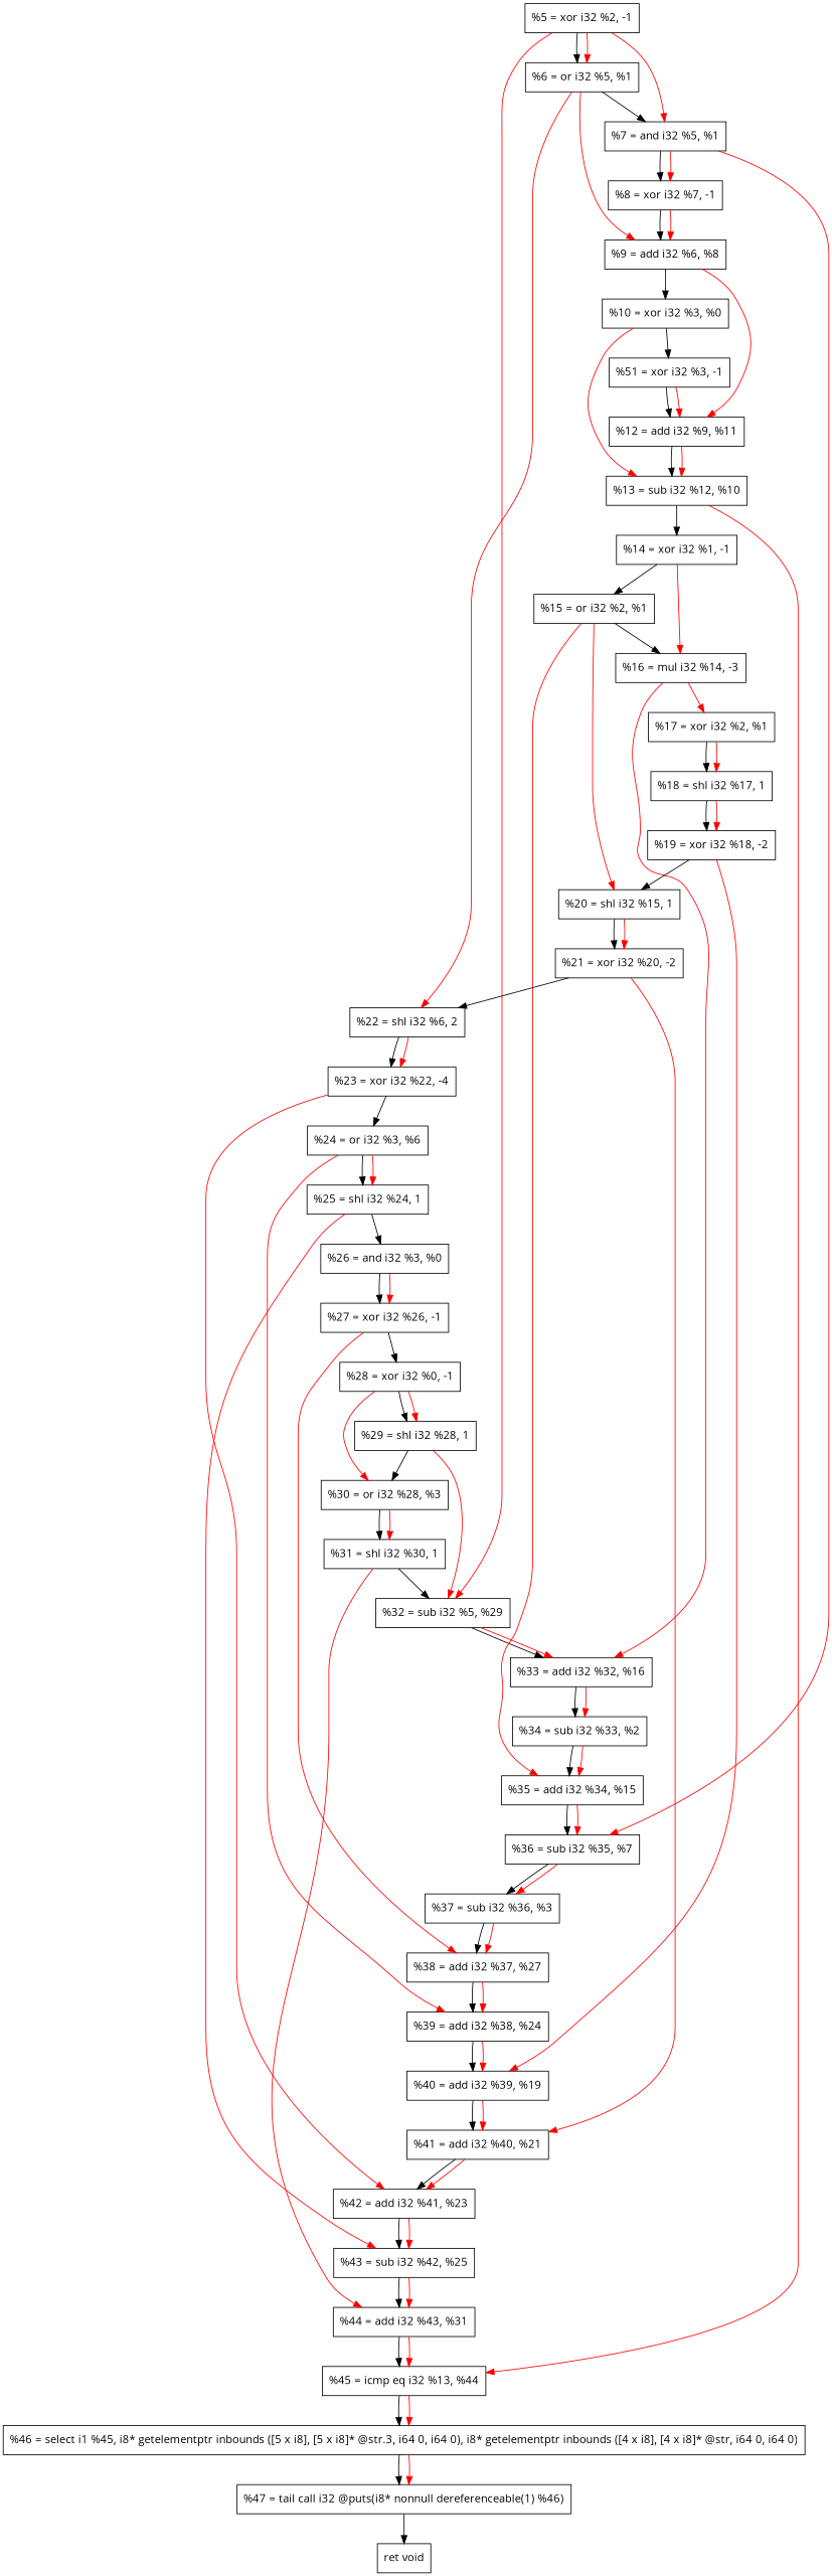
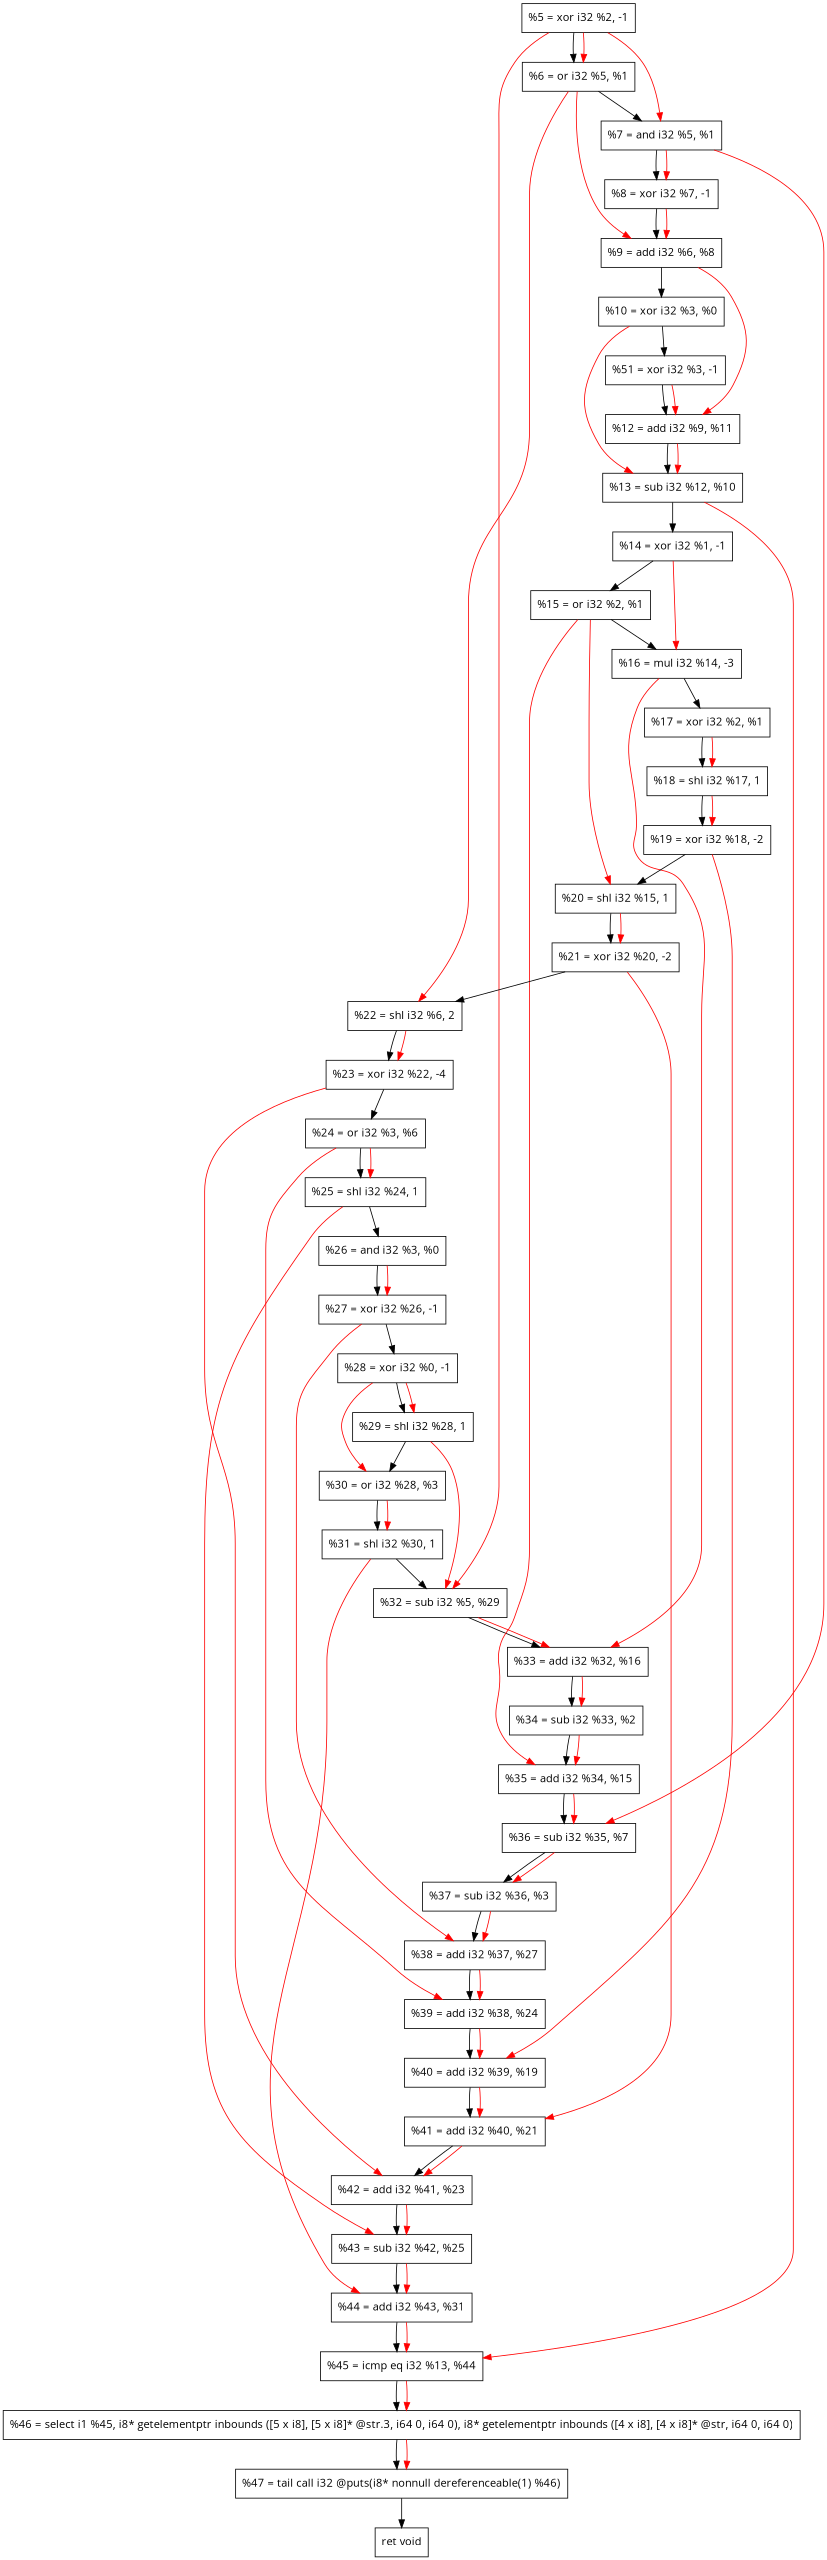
  digraph {
    fontname="Open Sans"
    node [fontname="Open Sans" shape=record]
    edge [fontname="Open Sans" color=red]
    n1 [label="  %5 = xor i32 %2, -1"]
    n2 [label="  %6 = or i32 %5, %1"]
    n3 [label="  %7 = and i32 %5, %1"]
    n4 [label="  %32 = sub i32 %5, %29"]
    n5 [label="  %9 = add i32 %6, %8"]
    n6 [label="  %22 = shl i32 %6, 2"]
    n7 [label="  %8 = xor i32 %7, -1"]
    n8 [label="  %36 = sub i32 %35, %7"]
    n9 [label="  %33 = add i32 %32, %16"]
    n10 [label="  %10 = xor i32 %3, %0"]
    n11 [label="  %12 = add i32 %9, %11"]
    n12 [label="  %23 = xor i32 %22, -4"]
    n13 [label="  %37 = sub i32 %36, %3"]
    n14 [label="%51 = xor i32 %3, -1"]
    n15 [label="  %13 = sub i32 %12, %10"]
    n16 [label="  %14 = xor i32 %1, -1"]
    n17 [label="  %45 = icmp eq i32 %13, %44"]
    n18 [label="  %15 = or i32 %2, %1"]
    n19 [label="  %16 = mul i32 %14, -3"]
    n20 [label="  %46 = select i1 %45, i8* getelementptr inbounds ([5 x i8], [5 x i8]* @str.3, i64 0, i64 0), i8* getelementptr inbounds ([4 x i8], [4 x i8]* @str, i64 0, i64 0)"]
    n21 [label="  %20 = shl i32 %15, 1"]
    n22 [label="  %35 = add i32 %34, %15"]
    n23 [label="  %17 = xor i32 %2, %1"]
    n24 [label="  %21 = xor i32 %20, -2"]
    n25 [label="  %18 = shl i32 %17, 1"]
    n26 [label="  %34 = sub i32 %33, %2"]
    n27 [label="  %19 = xor i32 %18, -2"]
    n28 [label="  %40 = add i32 %39, %19"]
    n29 [label="  %41 = add i32 %40, %21"]
    n30 [label="  %42 = add i32 %41, %23"]
    n31 [label="%24 = or i32 %3, %6"]
    n32 [label="  %25 = shl i32 %24, 1"]
    n33 [label="  %39 = add i32 %38, %24"]
    n34 [label="  %43 = sub i32 %42, %25"]
    n35 [label="  %26 = and i32 %3, %0"]
    n36 [label="  %27 = xor i32 %26, -1"]
    n37 [label="  %44 = add i32 %43, %31"]
    n38 [label="  %28 = xor i32 %0, -1"]
    n39 [label="  %38 = add i32 %37, %27"]
    n40 [label="  %29 = shl i32 %28, 1"]
    n41 [label="  %30 = or i32 %28, %3"]
    n42 [label="  %31 = shl i32 %30, 1"]
    n43 [label="  %47 = tail call i32 @puts(i8* nonnull dereferenceable(1) %46)"]
    n44 [label="  ret void"]
    n1 -> n2 [color=""]
    n1 -> n2
    n1 -> n3
    n1 -> n4
    n2 -> n3 [color=""]
    n2 -> n5
    n2 -> n6
    n3 -> n7 [color=""]
    n3 -> n7
    n3 -> n8
    n4 -> n9 [color=""]
    n4 -> n9
    n5 -> n10 [color=""]
    n5 -> n11
    n6 -> n12 [color=""]
    n6 -> n12
    n7 -> n5 [color=""]
    n7 -> n5
    n8 -> n13 [color=""]
    n8 -> n13
    n9 -> n26 [color=""]
    n9 -> n26
    n10 -> n14 [color=""]
    n10 -> n15
    n11 -> n15 [color=""]
    n11 -> n15
    n12 -> n30
    n12 -> n31 [color=""]
    n13 -> n39 [color=""]
    n13 -> n39
    n14 -> n11 [color=""]
    n14 -> n11
    n15 -> n16 [color=""]
    n15 -> n17
    n16 -> n18 [color=""]
    n16 -> n19
    n17 -> n20 [color=""]
    n17 -> n20
    n18 -> n19 [color=""]
    n18 -> n21
    n18 -> n22
    n19 -> n9
-   n19 -> n23
+   n19 -> n23 [color=""]
    n20 -> n43 [color=""]
    n20 -> n43
    n21 -> n24 [color=""]
    n21 -> n24
    n22 -> n8 [color=""]
    n22 -> n8
    n23 -> n25 [color=""]
    n23 -> n25
    n24 -> n6 [color=""]
    n24 -> n29
    n25 -> n27 [color=""]
    n25 -> n27
    n26 -> n22 [color=""]
    n26 -> n22
    n27 -> n21 [color=""]
    n27 -> n28
    n28 -> n29 [color=""]
    n28 -> n29
    n29 -> n30 [color=""]
    n29 -> n30
    n30 -> n34 [color=""]
    n30 -> n34
    n31 -> n32 [color=""]
    n31 -> n32
    n31 -> n33
    n32 -> n34
    n32 -> n35 [color=""]
    n33 -> n28 [color=""]
    n33 -> n28
    n34 -> n37 [color=""]
    n34 -> n37
    n35 -> n36 [color=""]
    n35 -> n36
    n36 -> n38 [color=""]
    n36 -> n39
    n37 -> n17 [color=""]
    n37 -> n17
    n38 -> n40 [color=""]
    n38 -> n40
    n38 -> n41
    n39 -> n33 [color=""]
    n39 -> n33
    n40 -> n4
    n40 -> n41 [color=""]
    n41 -> n42 [color=""]
    n41 -> n42
    n42 -> n4 [color=""]
    n42 -> n37
    n43 -> n44 [color=""]
  }
